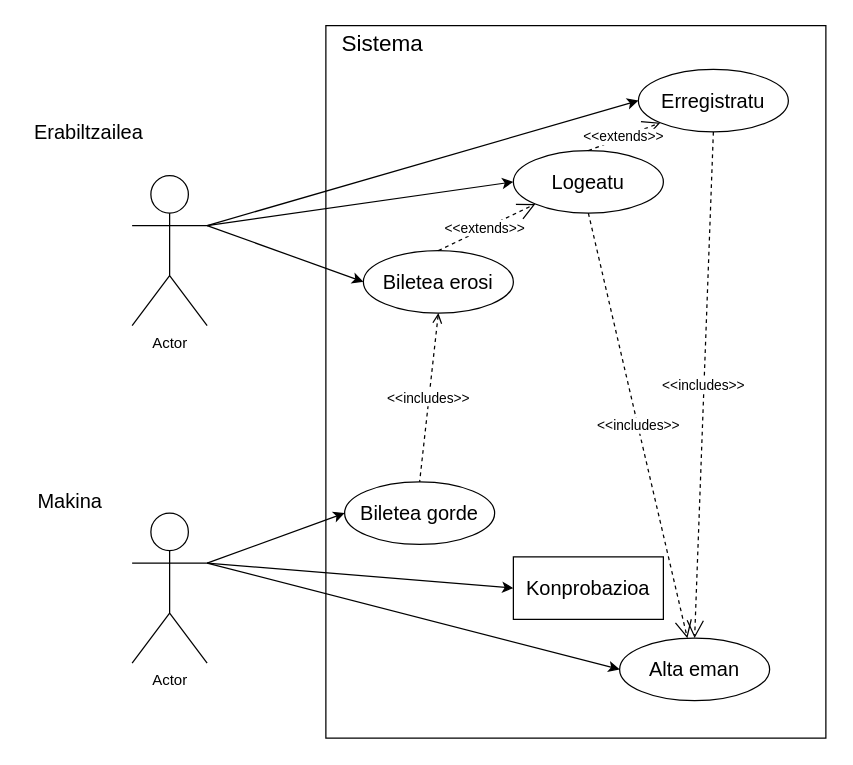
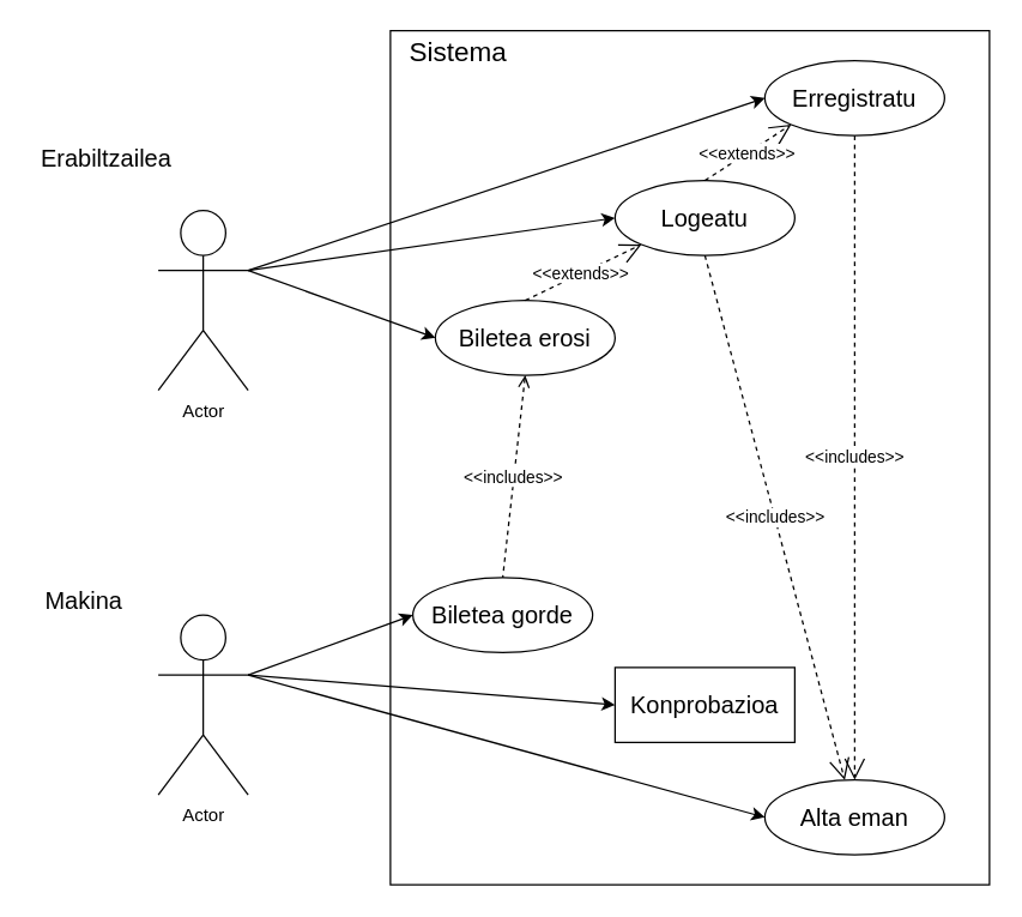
  <mxCell id="0" />
  <mxCell id="1" parent="0" />
  <mxCell id="2" value="" style="rounded=0;whiteSpace=wrap;html=1;" parent="1" vertex="1"><mxGeometry x="260" y="20" width="400" height="570" as="geometry" /></mxCell>
  <mxCell id="3" value="Actor" style="shape=umlActor;verticalLabelPosition=bottom;verticalAlign=top;html=1;outlineConnect=0;" parent="1" vertex="1"><mxGeometry x="105" y="140" width="60" height="120" as="geometry" /></mxCell>
  <mxCell id="4" value="&lt;font style=&quot;font-size: 16px&quot;&gt;Biletea erosi&lt;/font&gt;" style="ellipse;whiteSpace=wrap;html=1;" parent="1" vertex="1"><mxGeometry x="290" y="200" width="120" height="50" as="geometry" /></mxCell>
  <mxCell id="5" value="&lt;font style=&quot;font-size: 16px&quot;&gt;Logeatu&lt;/font&gt;" style="ellipse;whiteSpace=wrap;html=1;" parent="1" vertex="1"><mxGeometry x="410" y="120" width="120" height="50" as="geometry" /></mxCell>
  <mxCell id="6" value="Actor" style="shape=umlActor;verticalLabelPosition=bottom;verticalAlign=top;html=1;outlineConnect=0;" parent="1" vertex="1"><mxGeometry x="105" y="410" width="60" height="120" as="geometry" /></mxCell>
- <mxCell id="7" value="&lt;font style=&quot;font-size: 16px&quot;&gt;Alta eman&lt;/font&gt;" style="ellipse;whiteSpace=wrap;html=1;" parent="1" vertex="1"><mxGeometry x="495" y="510" width="120" height="50" as="geometry" /></mxCell>
+ <mxCell id="7" value="&lt;font style=&quot;font-size: 16px&quot;&gt;Alta eman&lt;/font&gt;" style="ellipse;whiteSpace=wrap;html=1;" parent="1" vertex="1"><mxGeometry x="510" y="520" width="120" height="50" as="geometry" /></mxCell>
  <mxCell id="8" value="&lt;font style=&quot;font-size: 16px&quot;&gt;Konprobazioa&lt;/font&gt;" style="whiteSpace=wrap;html=1;rounded=0;" parent="1" vertex="1"><mxGeometry x="410" y="445" width="120" height="50" as="geometry" /></mxCell>
- <mxCell id="9" value="&lt;font style=&quot;font-size: 16px&quot;&gt;Erregistratu&lt;/font&gt;" style="ellipse;whiteSpace=wrap;html=1;" parent="1" vertex="1"><mxGeometry x="510" y="55" width="120" height="50" as="geometry" /></mxCell>
+ <mxCell id="9" value="&lt;font style=&quot;font-size: 16px&quot;&gt;Erregistratu&lt;/font&gt;" style="ellipse;whiteSpace=wrap;html=1;" parent="1" vertex="1"><mxGeometry x="510" y="40" width="120" height="50" as="geometry" /></mxCell>
  <mxCell id="10" style="edgeStyle=orthogonalEdgeStyle;rounded=0;orthogonalLoop=1;jettySize=auto;html=1;exitX=0.5;exitY=1;exitDx=0;exitDy=0;" parent="1" source="5" target="5" edge="1"><mxGeometry relative="1" as="geometry" /></mxCell>
  <mxCell id="11" value="&lt;font style=&quot;font-size: 16px&quot;&gt;Biletea gorde&lt;/font&gt;" style="ellipse;whiteSpace=wrap;html=1;" parent="1" vertex="1"><mxGeometry x="275" y="385" width="120" height="50" as="geometry" /></mxCell>
  <mxCell id="12" value="&amp;lt;&amp;lt;includes&amp;gt;&amp;gt;" style="endArrow=none;endSize=12;dashed=1;html=1;rounded=0;entryX=0.5;entryY=0;entryDx=0;entryDy=0;exitX=0.5;exitY=1;exitDx=0;exitDy=0;startArrow=open;startFill=0;endFill=0;" parent="1" source="4" target="11" edge="1"><mxGeometry width="160" relative="1" as="geometry"><mxPoint x="719.17" y="108.67" as="sourcePoint" /><mxPoint x="879.17" y="108.67" as="targetPoint" /></mxGeometry></mxCell>
  <mxCell id="13" value="&amp;lt;&amp;lt;includes&amp;gt;&amp;gt;" style="endArrow=open;endSize=12;dashed=1;html=1;rounded=0;entryX=0.5;entryY=0;entryDx=0;entryDy=0;exitX=0.5;exitY=1;exitDx=0;exitDy=0;" parent="1" source="9" target="7" edge="1"><mxGeometry width="160" relative="1" as="geometry"><mxPoint x="579.996" y="229.998" as="sourcePoint" /><mxPoint x="588.321" y="460.003" as="targetPoint" /></mxGeometry></mxCell>
  <mxCell id="14" value="&amp;lt;&amp;lt;includes&amp;gt;&amp;gt;" style="endArrow=open;endSize=12;dashed=1;html=1;rounded=0;exitX=0.5;exitY=1;exitDx=0;exitDy=0;" parent="1" source="5" target="7" edge="1"><mxGeometry width="160" relative="1" as="geometry"><mxPoint x="470" y="180" as="sourcePoint" /><mxPoint x="460.442" y="720.001" as="targetPoint" /></mxGeometry></mxCell>
  <mxCell id="15" value="&amp;lt;&amp;lt;extends&amp;gt;&amp;gt;" style="endArrow=open;endSize=12;dashed=1;html=1;rounded=0;entryX=0;entryY=1;entryDx=0;entryDy=0;startArrow=none;startFill=0;endFill=0;bendable=1;exitX=0.5;exitY=0;exitDx=0;exitDy=0;" parent="1" source="5" target="9" edge="1"><mxGeometry x="-0.036" width="160" relative="1" as="geometry"><mxPoint x="420" y="270" as="sourcePoint" /><mxPoint x="410" y="80" as="targetPoint" /><Array as="points" /><mxPoint as="offset" /></mxGeometry></mxCell>
  <mxCell id="16" value="" style="endArrow=classic;html=1;rounded=0;exitX=1;exitY=0.333;exitDx=0;exitDy=0;exitPerimeter=0;entryX=0;entryY=0.5;entryDx=0;entryDy=0;" parent="1" source="3" target="5" edge="1"><mxGeometry width="50" height="50" relative="1" as="geometry"><mxPoint x="660" y="220" as="sourcePoint" /><mxPoint x="710" y="170" as="targetPoint" /></mxGeometry></mxCell>
  <mxCell id="17" value="" style="endArrow=classic;html=1;rounded=0;exitX=1;exitY=0.333;exitDx=0;exitDy=0;exitPerimeter=0;entryX=0;entryY=0.5;entryDx=0;entryDy=0;" parent="1" source="3" target="9" edge="1"><mxGeometry width="50" height="50" relative="1" as="geometry"><mxPoint x="220" y="90" as="sourcePoint" /><mxPoint x="380" y="220" as="targetPoint" /></mxGeometry></mxCell>
  <mxCell id="18" value="" style="endArrow=classic;html=1;rounded=0;exitX=1;exitY=0.333;exitDx=0;exitDy=0;exitPerimeter=0;entryX=0;entryY=0.5;entryDx=0;entryDy=0;" parent="1" target="4" edge="1" source="3"><mxGeometry width="50" height="50" relative="1" as="geometry"><mxPoint x="180" y="120" as="sourcePoint" /><mxPoint x="460" y="190" as="targetPoint" /></mxGeometry></mxCell>
  <mxCell id="19" value="" style="endArrow=classic;html=1;rounded=0;exitX=1;exitY=0.333;exitDx=0;exitDy=0;exitPerimeter=0;entryX=0;entryY=0.5;entryDx=0;entryDy=0;" parent="1" target="8" edge="1" source="6"><mxGeometry width="50" height="50" relative="1" as="geometry"><mxPoint x="180" y="520" as="sourcePoint" /><mxPoint x="340" y="650" as="targetPoint" /></mxGeometry></mxCell>
  <mxCell id="20" value="" style="endArrow=classic;html=1;rounded=0;entryX=0;entryY=0.5;entryDx=0;entryDy=0;exitX=1;exitY=0.333;exitDx=0;exitDy=0;exitPerimeter=0;" parent="1" target="7" edge="1" source="6"><mxGeometry width="50" height="50" relative="1" as="geometry"><mxPoint x="180" y="520" as="sourcePoint" /><mxPoint x="330" y="557.5" as="targetPoint" /></mxGeometry></mxCell>
  <mxCell id="21" value="" style="endArrow=classic;html=1;rounded=0;entryX=0;entryY=0.5;entryDx=0;entryDy=0;exitX=1;exitY=0.333;exitDx=0;exitDy=0;exitPerimeter=0;" parent="1" source="6" target="11" edge="1"><mxGeometry width="50" height="50" relative="1" as="geometry"><mxPoint x="450" y="565" as="sourcePoint" /><mxPoint x="550" y="610" as="targetPoint" /></mxGeometry></mxCell>
  <mxCell id="22" value="Erabiltzailea" style="text;html=1;align=center;verticalAlign=middle;resizable=0;points=[];autosize=1;strokeColor=none;fillColor=none;fontSize=16;" parent="1" vertex="1"><mxGeometry x="20" y="95" width="100" height="20" as="geometry" /></mxCell>
  <mxCell id="23" value="Makina" style="text;html=1;align=center;verticalAlign=middle;resizable=0;points=[];autosize=1;strokeColor=none;fillColor=none;fontSize=16;" parent="1" vertex="1"><mxGeometry x="20" y="390" width="70" height="20" as="geometry" /></mxCell>
  <mxCell id="24" value="Sistema" style="text;html=1;align=center;verticalAlign=middle;resizable=0;points=[];autosize=1;strokeColor=none;fillColor=none;fontSize=18;" parent="1" vertex="1"><mxGeometry x="265" y="20" width="80" height="30" as="geometry" /></mxCell>
  <mxCell id="25" value="&amp;lt;&amp;lt;extends&amp;gt;&amp;gt;" style="endArrow=open;endSize=12;dashed=1;html=1;rounded=0;entryX=0;entryY=1;entryDx=0;entryDy=0;startArrow=none;startFill=0;endFill=0;bendable=1;exitX=0.5;exitY=0;exitDx=0;exitDy=0;" edge="1" parent="1" source="4" target="5"><mxGeometry x="-0.036" width="160" relative="1" as="geometry"><mxPoint x="399.995" y="197.376" as="sourcePoint" /><mxPoint x="467.44" y="150" as="targetPoint" /><Array as="points" /><mxPoint as="offset" /></mxGeometry></mxCell>
